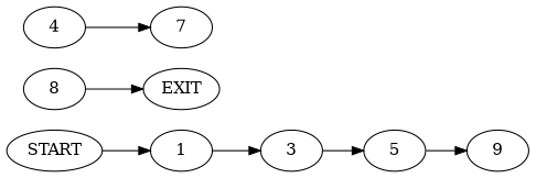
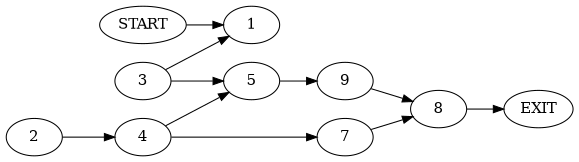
  digraph {
    rankdir=LR
    n1 [label=START]
    1
    3
    n4 [label=EXIT]
+   2
    4
    5
    7
    n9 [label=9]
    8
    n1 -> 1
-   1 -> 3
+   3 -> 1
    3 -> 5
+   2 -> 4
+   4 -> 5
    4 -> 7
    5 -> n9
+   7 -> 8
+   n9 -> 8
    8 -> n4
  }
